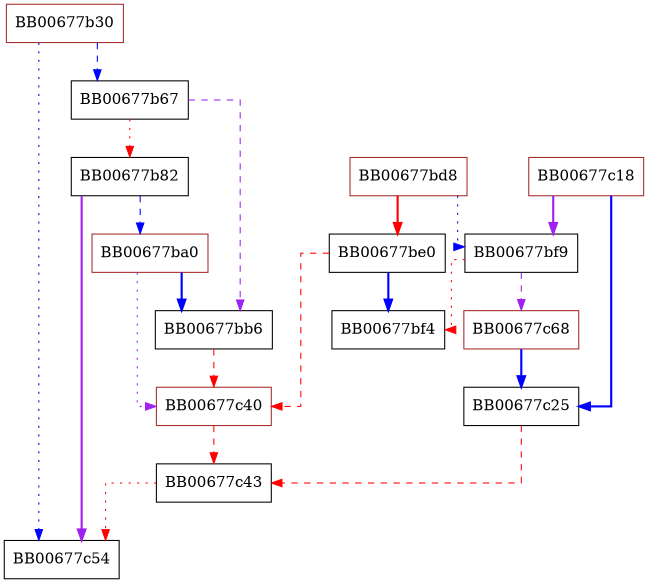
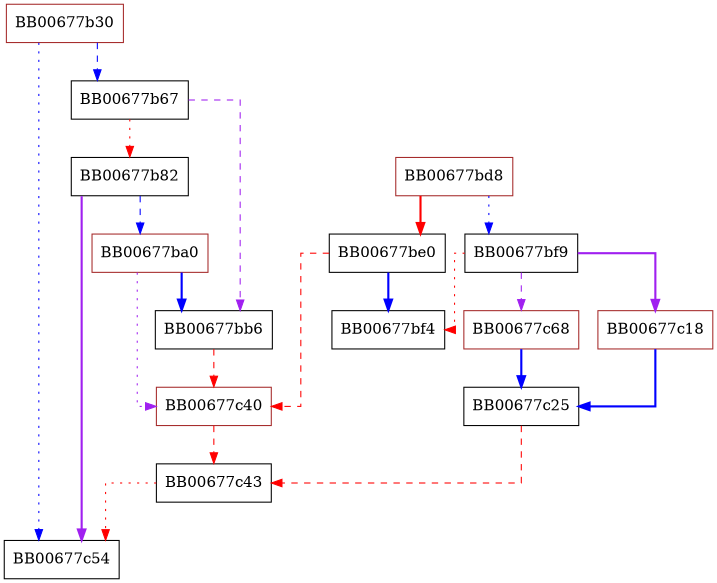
  digraph {
    splines=ortho
    node [color=black shape=box]
    edge [color=blue style=dashed]
    BB00677b30 [color=brown]
    BB00677c54
    BB00677b67
    BB00677bb6
    BB00677b82
    BB00677c40 [color=brown]
    BB00677ba0 [color=brown]
    BB00677c43
    BB00677bd8 [color=brown]
    BB00677bf9
    BB00677be0
    BB00677c68 [color=brown]
    BB00677c18 [color=brown]
    BB00677bf4
    BB00677c25
    BB00677b30 -> BB00677c54 [style=dotted]
    BB00677b30 -> BB00677b67
    BB00677b67 -> BB00677bb6 [color=purple]
    BB00677b67 -> BB00677b82 [color=red style=dotted]
    BB00677bb6 -> BB00677c40 [color=red]
    BB00677b82 -> BB00677c54 [color=purple style=bold]
    BB00677b82 -> BB00677ba0
    BB00677c40 -> BB00677c43 [color=red]
    BB00677ba0 -> BB00677bb6 [style=bold]
    BB00677ba0 -> BB00677c40 [color=purple style=dotted]
    BB00677c43 -> BB00677c54 [color=red style=dotted]
    BB00677bd8 -> BB00677bf9 [style=dotted]
    BB00677bd8 -> BB00677be0 [color=red style=bold]
    BB00677bf9 -> BB00677c68 [color=purple]
-   BB00677c18 -> BB00677bf9 [color=purple style=bold]
+   BB00677bf9 -> BB00677c18 [color=purple style=bold]
    BB00677bf9 -> BB00677bf4 [color=red style=dotted]
    BB00677be0 -> BB00677c40 [color=red]
    BB00677be0 -> BB00677bf4 [style=bold]
    BB00677c68 -> BB00677c25 [style=bold]
    BB00677c18 -> BB00677c25 [style=bold]
    BB00677c25 -> BB00677c43 [color=red]
  }
